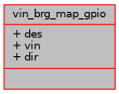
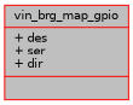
  digraph {
    fontname="DejaVu Sans"
-   n1 [color=red fillcolor=grey75 fontcolor=black fontname="DejaVu Sans" fontsize=10 height=0.2 label="{vin_brg_map_gpio\n|+ des\l+ vin\l+ dir\l|}" shape=record style=filled width=0.4]
+   n1 [color=red fillcolor=grey75 fontcolor=black fontname="DejaVu Sans" fontsize=10 height=0.2 label="{vin_brg_map_gpio\n|+ des\l+ ser\l+ dir\l|}" shape=record style=filled width=0.4]
  }
